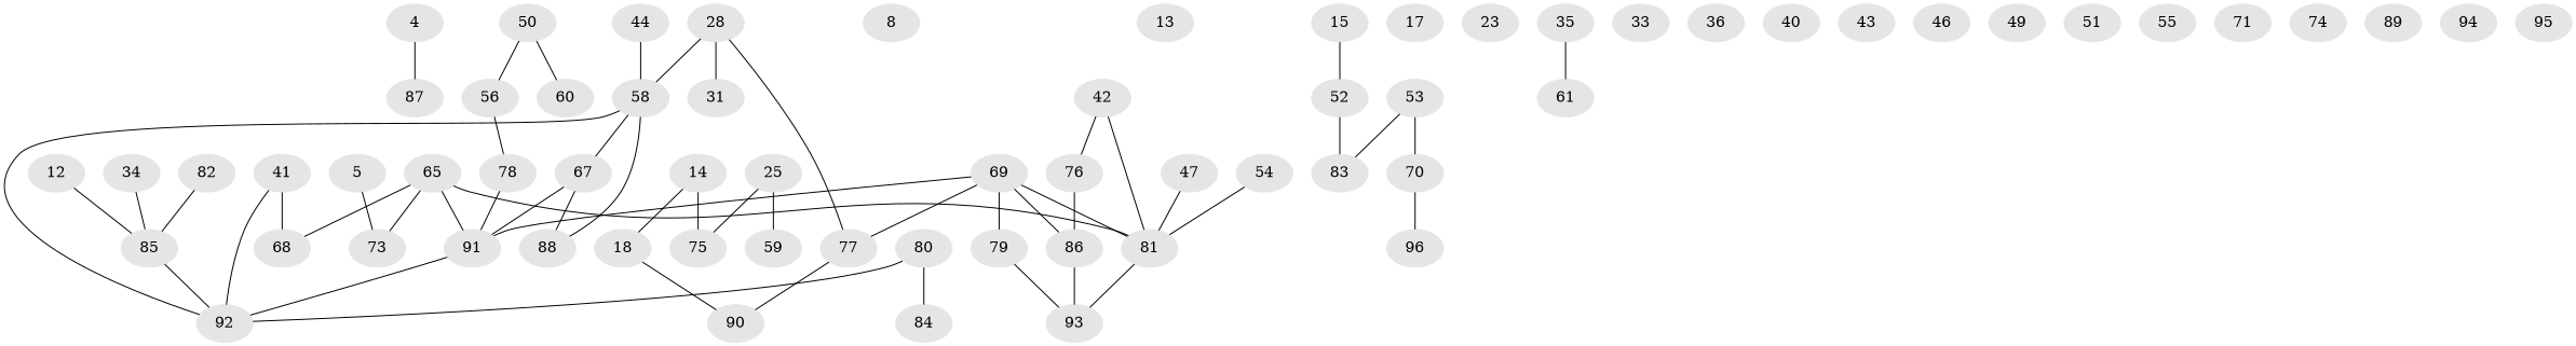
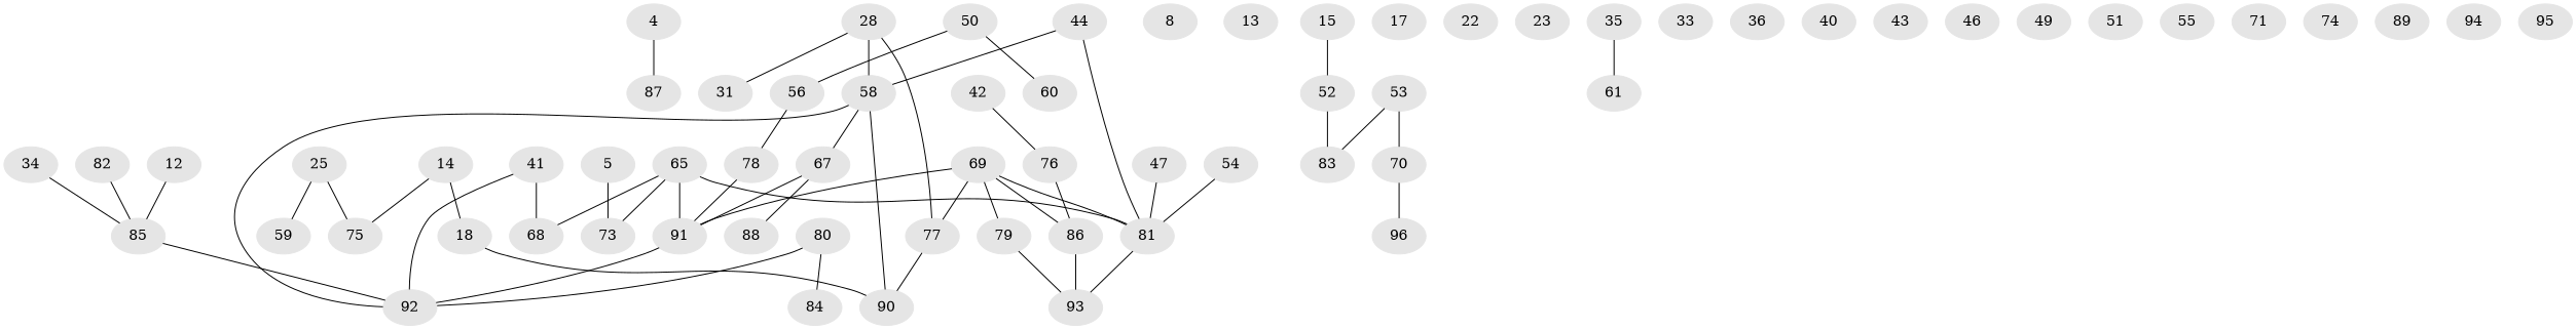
  graph {
    node [color=gray90 style=filled]
    4
    87
    5
    73
    8
    12
    85
    92 [super="+64+66"]
    13
    14
    18
    75
    90
    15
    52
    83 [super="+7"]
    17
+   22
    23
    25
    59
    28
    31
    58 [super="+1"]
    77 [super="+27+37"]
    67 [super="+29"]
    88
    n28 [label=35]
    61
    33
    34
    36
    40
    41 [super="+6"]
    68
    42
    76
    86
    43
    44
    81 [super="+10+38+62"]
    93 [super="+26"]
    46
    47
    49
    56 [super="+9"]
    78
    50
    60
    51
    53
    70
    96
    54
    55
    91 [super="+20+57+72"]
    65 [super="+11+19+39+48"]
    79
    69 [super="+16+35+45"]
    71
    74
    80 [super="+63"]
    84
    82
    89
    94
    95
    4 -- 87
    5 -- 73
    12 -- 85
    85 -- 92
    14 -- 18
    14 -- 75
    18 -- 90
    15 -- 52
    52 -- 83
    25 -- 75
    25 -- 59
    28 -- 31
    28 -- 58 [weight=2]
    28 -- 77
    58 -- 92
    58 -- 67
-   58 -- 88
+   58 -- 90
    77 -- 90
    67 -- 88
    67 -- 91
    n28 -- 61
    34 -- 85
    41 -- 92
    41 -- 68 [weight=2]
    42 -- 76
    76 -- 86
    86 -- 93
    44 -- 58
-   42 -- 81
+   44 -- 81
    81 -- 93
    47 -- 81
    56 -- 78
    78 -- 91
    50 -- 56
    50 -- 60
    53 -- 83
    53 -- 70
    70 -- 96
    54 -- 81
    91 -- 92
    65 -- 73
    65 -- 68
    65 -- 81
    65 -- 91
    79 -- 93
    69 -- 77
    69 -- 86
    69 -- 81 [weight=2]
    69 -- 91 [weight=2]
    69 -- 79
    80 -- 92
    80 -- 84
    82 -- 85
  }
